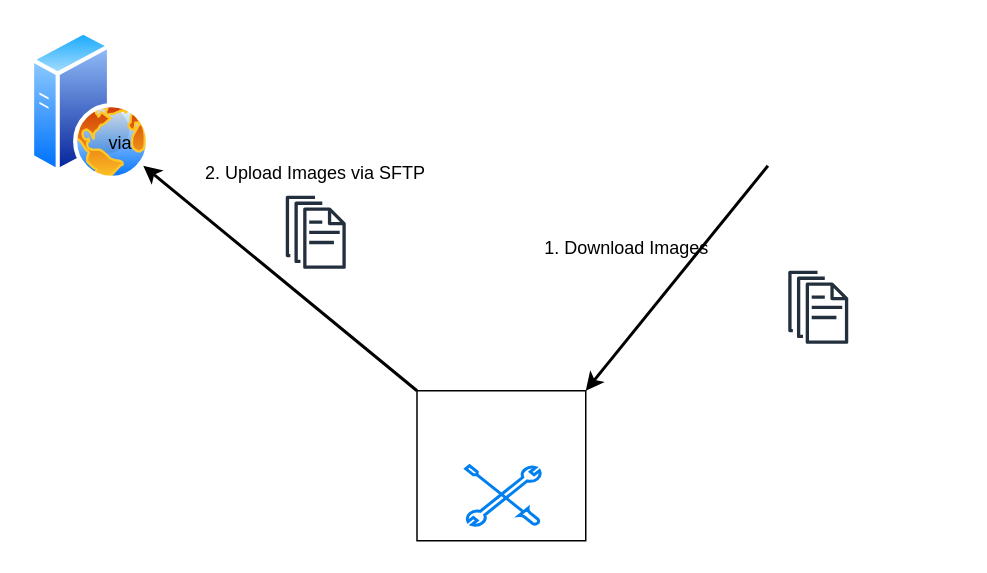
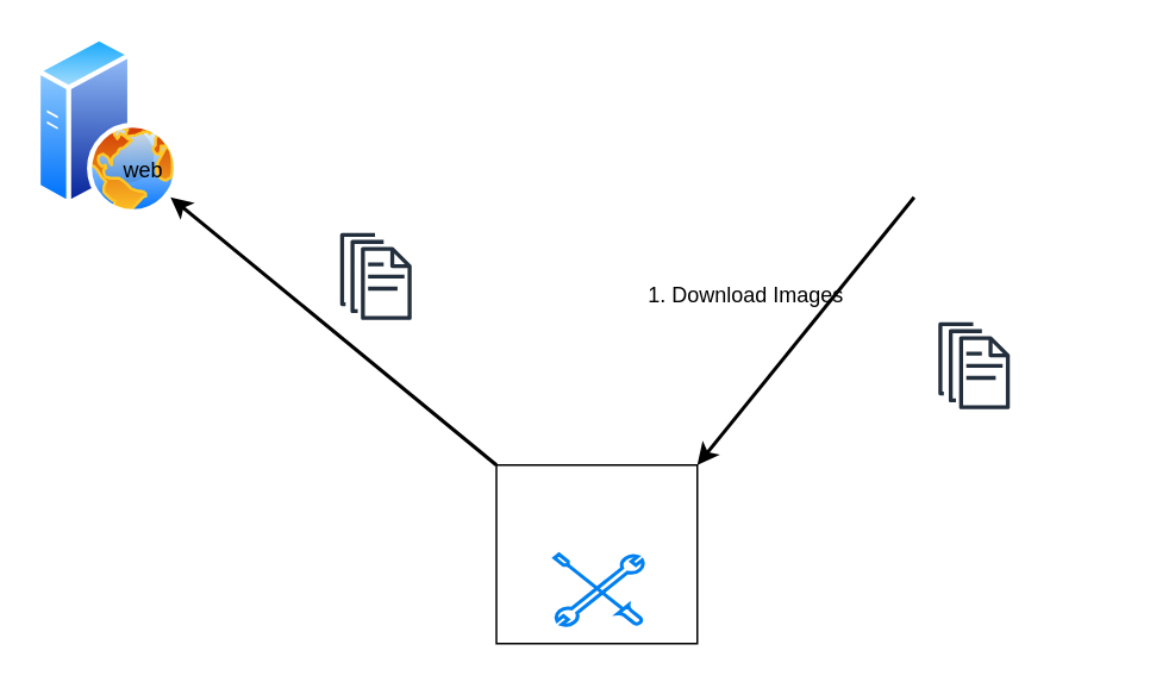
  <mxCell id="0" />
  <mxCell id="1" parent="0" />
  <mxCell id="2" style="rounded=0;orthogonalLoop=1;jettySize=auto;html=1;exitX=0;exitY=0;exitDx=0;exitDy=0;entryX=0.75;entryY=1;entryDx=0;entryDy=0;strokeWidth=2;" edge="1" parent="1" source="3" target="8"><mxGeometry relative="1" as="geometry" /></mxCell>
  <mxCell id="3" value="" style="whiteSpace=wrap;html=1;" vertex="1" parent="1"><mxGeometry x="277.5" y="260" width="112.5" height="100" as="geometry" /></mxCell>
  <mxCell id="4" style="rounded=0;orthogonalLoop=1;jettySize=auto;html=1;exitX=0.25;exitY=1;exitDx=0;exitDy=0;entryX=1;entryY=0;entryDx=0;entryDy=0;strokeWidth=2;" edge="1" parent="1" source="5" target="3"><mxGeometry relative="1" as="geometry" /></mxCell>
  <mxCell id="5" value="" style="shape=image;imageAspect=0;aspect=fixed;verticalLabelPosition=bottom;verticalAlign=top;image=https://object-storage-ca-ymq-1.vexxhost.net/swift/v1/6e4619c416ff4bd19e1c087f27a43eea/www-images-prod/openstack-logo/OpenStack-Logo-Vertical.png;" vertex="1" parent="1"><mxGeometry x="470" y="30" width="165.73" height="80" as="geometry" /></mxCell>
  <mxCell id="6" value="" style="html=1;verticalLabelPosition=bottom;align=center;labelBackgroundColor=#ffffff;verticalAlign=top;strokeWidth=2;strokeColor=#0080F0;shadow=0;dashed=0;shape=mxgraph.ios7.icons.tools;pointerEvents=1" vertex="1" parent="1"><mxGeometry x="310" y="310" width="50" height="40" as="geometry" /></mxCell>
  <mxCell id="7" value="" style="image;aspect=fixed;perimeter=ellipsePerimeter;html=1;align=center;shadow=0;dashed=0;spacingTop=3;image=img/lib/active_directory/web_server.svg;" vertex="1" parent="1"><mxGeometry x="20" y="20" width="80" height="100" as="geometry" /></mxCell>
- <mxCell id="8" value="via" style="text;strokeColor=none;align=center;fillColor=none;html=1;verticalAlign=middle;whiteSpace=wrap;rounded=0;" vertex="1" parent="1"><mxGeometry x="50" y="80" width="60" height="30" as="geometry" /></mxCell>
- <mxCell id="9" value="2. Upload Images via SFTP" style="text;strokeColor=none;align=center;fillColor=none;html=1;verticalAlign=middle;whiteSpace=wrap;rounded=0;" vertex="1" parent="1"><mxGeometry x="130.96" y="100" width="158.07" height="30" as="geometry" /></mxCell>
+ <mxCell id="8" value="web" style="text;strokeColor=none;align=center;fillColor=none;html=1;verticalAlign=middle;whiteSpace=wrap;rounded=0;" vertex="1" parent="1"><mxGeometry x="50" y="80" width="60" height="30" as="geometry" /></mxCell>
  <mxCell id="10" value="" style="sketch=0;outlineConnect=0;fontColor=#232F3E;gradientColor=none;fillColor=#232F3D;strokeColor=none;dashed=0;verticalLabelPosition=bottom;verticalAlign=top;align=center;html=1;fontSize=12;fontStyle=0;aspect=fixed;pointerEvents=1;shape=mxgraph.aws4.documents;" vertex="1" parent="1"><mxGeometry x="525" y="180" width="40" height="48.76" as="geometry" /></mxCell>
  <mxCell id="11" value="1. Download Images" style="text;strokeColor=none;align=center;fillColor=none;html=1;verticalAlign=middle;whiteSpace=wrap;rounded=0;" vertex="1" parent="1"><mxGeometry x="355" y="150" width="125" height="30" as="geometry" /></mxCell>
  <mxCell id="12" value="" style="sketch=0;outlineConnect=0;fontColor=#232F3E;gradientColor=none;fillColor=#232F3D;strokeColor=none;dashed=0;verticalLabelPosition=bottom;verticalAlign=top;align=center;html=1;fontSize=12;fontStyle=0;aspect=fixed;pointerEvents=1;shape=mxgraph.aws4.documents;" vertex="1" parent="1"><mxGeometry x="190" y="130" width="40" height="48.76" as="geometry" /></mxCell>
